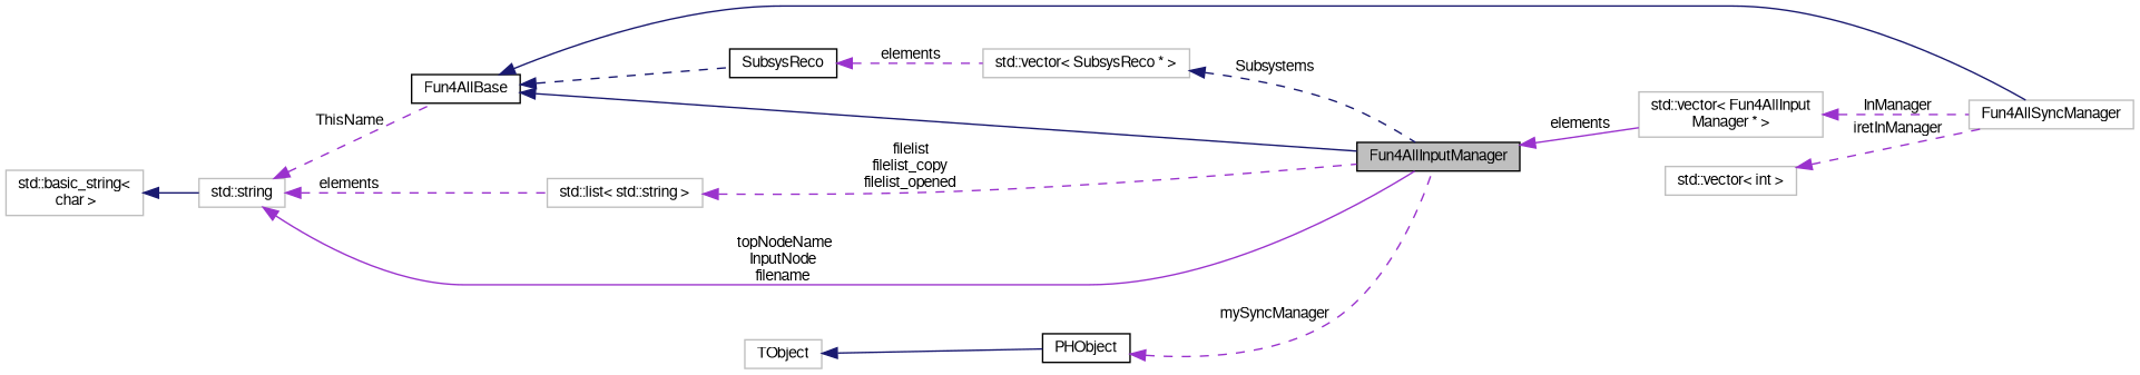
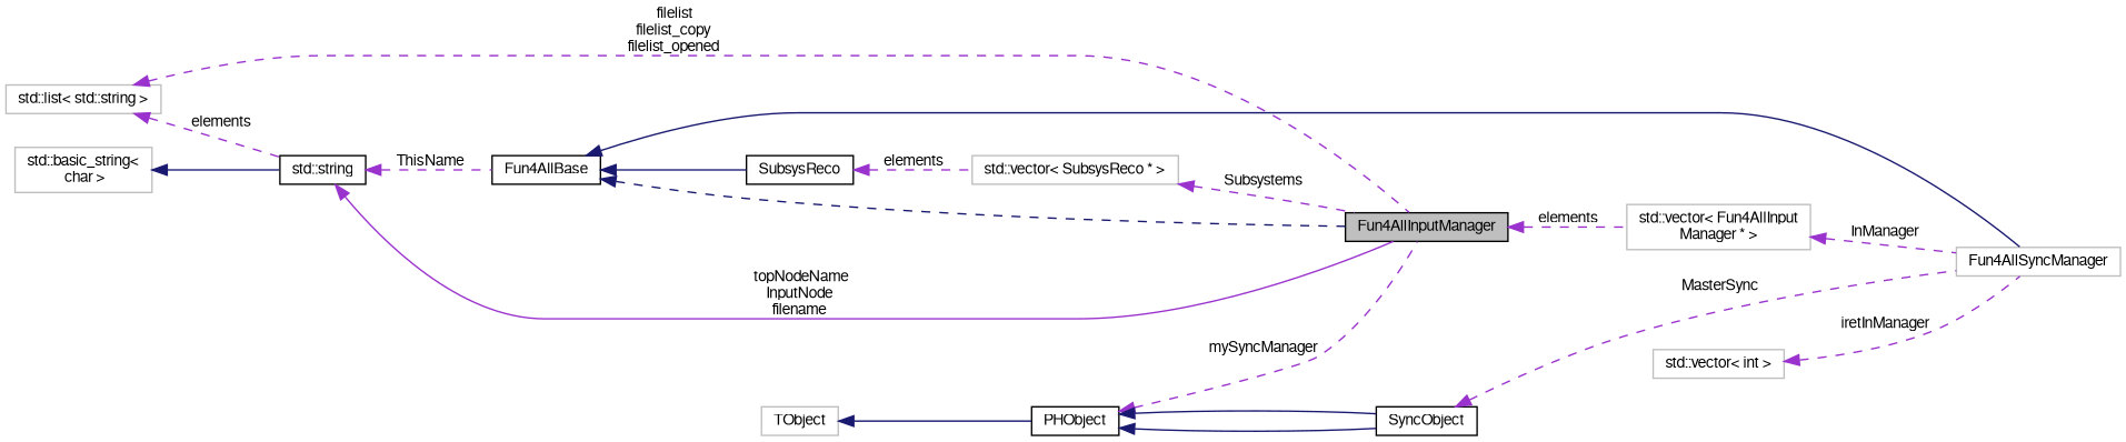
  digraph {
    rankdir=LR
    node [color=grey75 fontname=FreeSans fontsize=10 shape=record]
    edge [color=darkorchid3 dir=back fontname=FreeSans fontsize=10 labelfontname=FreeSans labelfontsize=10 style=dashed]
    n1 [color=black fillcolor=grey75 fontcolor=black height=0.2 label=Fun4AllInputManager style=filled width=0.4]
    n2 [height=0.2 label="std::vector\< Fun4AllInput\lManager * \>" width=0.4]
    n3 [height=0.2 label=Fun4AllSyncManager width=0.4]
    n4 [color=black height=0.2 label=Fun4AllBase width=0.4]
    n5 [color=black height=0.2 label=SubsysReco width=0.4]
    n6 [height=0.2 label="std::vector\< SubsysReco * \>" width=0.4]
-   n7 [height=0.2 label="std::string" width=0.4]
+   n7 [color=black height=0.2 label="std::string" width=0.4]
    n8 [height=0.2 label="std::list\< std::string \>" width=0.4]
    n9 [height=0.2 label="std::basic_string\<\l char \>" width=0.4]
+   n10 [color=black height=0.2 label=SyncObject width=0.4]
    n11 [color=black height=0.2 label=PHObject width=0.4]
    n12 [height=0.2 label=TObject width=0.4]
    n13 [height=0.2 label="std::vector\< int \>" width=0.4]
-   n1 -> n2 [label=" elements" style=solid]
+   n1 -> n2 [label=" elements"]
    n2 -> n3 [label=" InManager"]
-   n4 -> n1 [color=midnightblue style=solid]
+   n4 -> n1 [color=midnightblue]
    n4 -> n3 [color=midnightblue style=solid]
-   n4 -> n5 [color=midnightblue]
+   n4 -> n5 [color=midnightblue style=solid]
    n5 -> n6 [label=" elements"]
-   n6 -> n1 [color=midnightblue label=" Subsystems"]
+   n6 -> n1 [label=" Subsystems"]
    n7 -> n1 [label=" topNodeName\nInputNode\nfilename" style=solid]
    n7 -> n4 [label=" ThisName"]
-   n7 -> n8 [label=" elements"]
+   n8 -> n7 [label=" elements"]
    n8 -> n1 [label=" filelist\nfilelist_copy\nfilelist_opened"]
    n9 -> n7 [color=midnightblue style=solid]
+   n10 -> n3 [label=" MasterSync"]
    n11 -> n1 [label=" mySyncManager"]
+   n11 -> n10 [color=midnightblue style=solid]
+   n11 -> n10 [color=midnightblue style=solid]
    n12 -> n11 [color=midnightblue style=solid]
    n13 -> n3 [label=" iretInManager"]
  }
